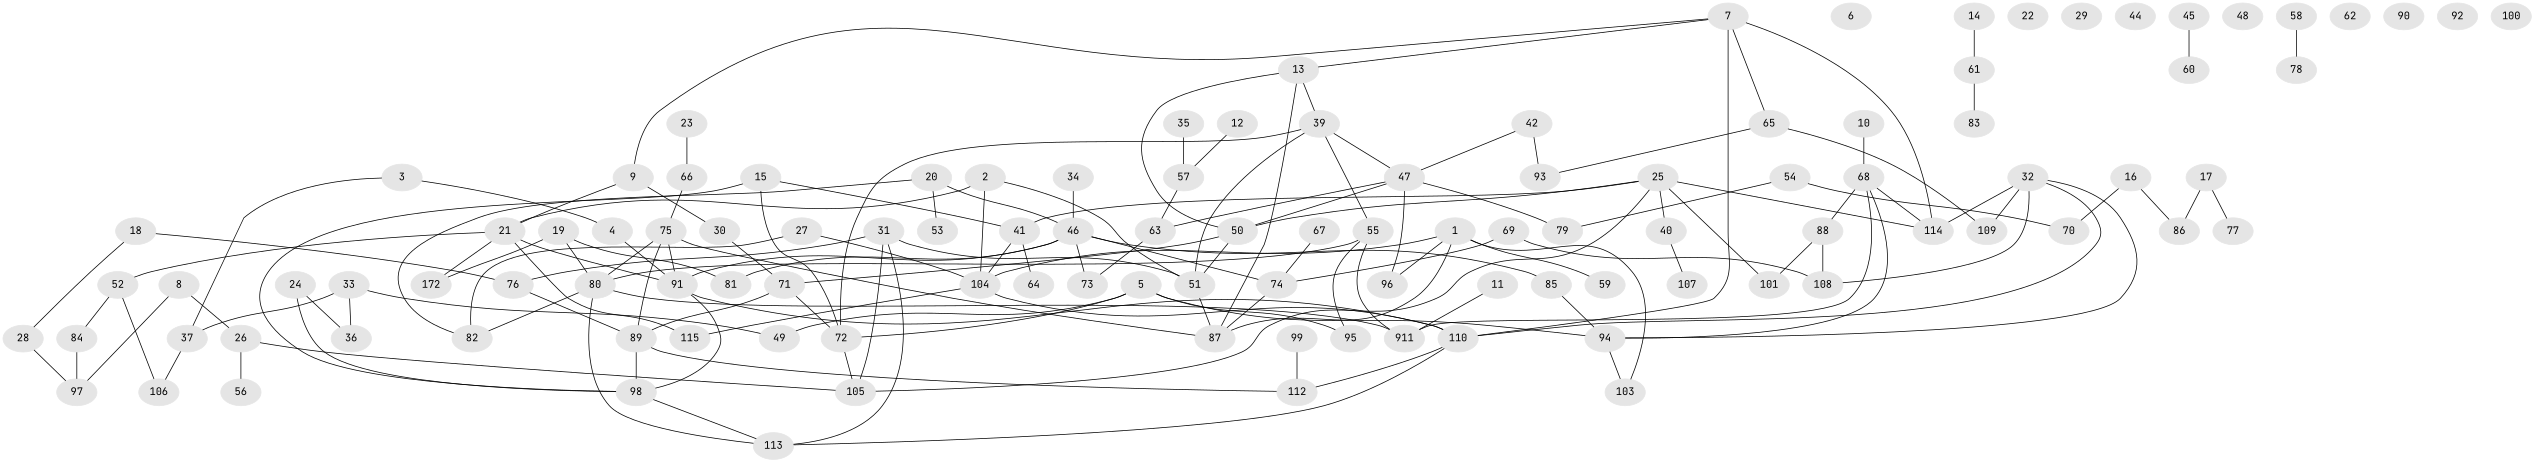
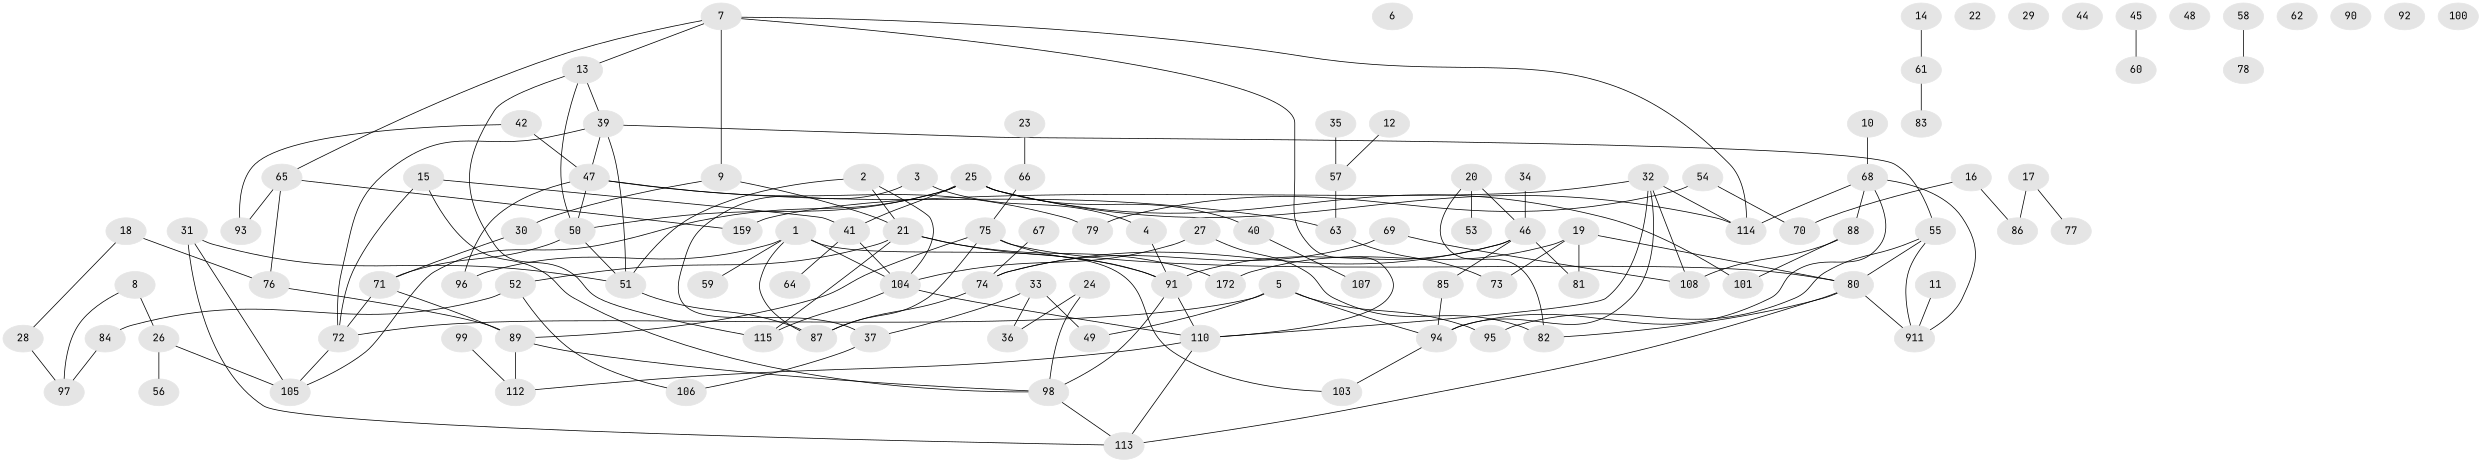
  graph {
    fontname="JetBrains Mono"
    node [color=gray90 fontname="JetBrains Mono" style=filled]
    edge [fontname="JetBrains Mono"]
    1
    59
    87
    96
    103
    104
    110
    115
    2
    21
    51
    91
    n13 [label=172]
    52
    3
    4
    37
    106
    98
    5
    49
    72
    94
    95
    105
    6
    7
    9
    13
    65
    114
    30
    39
    50
    76
-   109
+   109 [label=159]
    93
    113
    112
    8
    26
    97
    56
    71
    10
    68
    n47 [label=911]
    88
    11
    12
    57
    63
    47
    55
    14
    61
    83
    15
    41
    64
    16
    70
    86
    17
    77
    18
    28
    89
    19
    73
    80
    81
    82
    20
    46
    53
    85
    74
    84
    22
    23
    66
    75
    24
    36
    25
    40
    101
    107
    27
    29
    31
    32
    108
    33
    34
    35
    79
    42
    44
    45
    60
    48
    54
    58
    78
    62
    67
    69
    90
    92
    99
    100
    1 -- 59
    1 -- 87
    1 -- 96
    1 -- 103
    1 -- 104
    104 -- 110
    104 -- 115
    110 -- 113
    110 -- 112
    2 -- 104
    2 -- 21
    2 -- 51
    21 -- 115
    21 -- 91
    21 -- n13
    21 -- 52
    51 -- 87
    91 -- 110
    91 -- 98
    52 -- 106
    52 -- 84
    3 -- 4
    3 -- 37
    4 -- 91
    37 -- 106
    98 -- 113
    5 -- 49
    5 -- 72
    5 -- 94
    5 -- 95
    72 -- 105
    94 -- 103
    7 -- 110
    7 -- 9
    7 -- 13
    7 -- 65
    7 -- 114
    9 -- 21
    9 -- 30
-   13 -- 87
+   13 -- 115
    13 -- 39
    13 -- 50
-   31 -- 76
+   65 -- 76
    65 -- 109
    65 -- 93
    30 -- 71
    39 -- 51
    39 -- 72
    39 -- 47
    39 -- 55
    50 -- 51
    50 -- 71
    76 -- 89
    8 -- 26
    8 -- 97
    26 -- 105
    26 -- 56
    71 -- 72
    71 -- 89
    10 -- 68
    68 -- 94
    68 -- 114
    68 -- n47
    68 -- 88
    88 -- 101
    88 -- 108
    11 -- n47
    12 -- 57
    57 -- 63
    63 -- 73
    47 -- 96
    47 -- 50
    47 -- 63
    47 -- 79
    55 -- 95
    55 -- n47
    55 -- 80
    14 -- 61
    61 -- 83
    15 -- 98
    15 -- 72
    15 -- 41
    41 -- 104
    41 -- 64
    16 -- 70
    16 -- 86
    17 -- 86
    17 -- 77
    18 -- 76
    18 -- 28
    28 -- 97
    89 -- 98
    89 -- 112
    19 -- n13
-   46 -- 73
+   19 -- 73
    19 -- 80
    19 -- 81
    80 -- 113
    80 -- n47
    80 -- 82
    20 -- 82
    20 -- 46
    20 -- 53
    46 -- 91
    46 -- 81
    46 -- 85
    46 -- 74
    85 -- 94
    74 -- 87
    84 -- 97
    23 -- 66
    66 -- 75
    75 -- 87
    75 -- 91
    75 -- 89
    75 -- 80
    24 -- 98
    24 -- 36
    25 -- 105
    25 -- 114
    25 -- 50
    25 -- 41
    25 -- 40
    25 -- 101
    40 -- 107
    27 -- 104
    27 -- 82
    31 -- 51
    31 -- 105
    31 -- 113
    32 -- 110
    32 -- 94
    32 -- 114
    32 -- 109
    32 -- 108
    33 -- 37
    33 -- 49
    33 -- 36
    34 -- 46
    35 -- 57
    42 -- 93
    42 -- 47
    45 -- 60
    54 -- 70
    54 -- 79
    58 -- 78
    67 -- 74
    69 -- 74
    69 -- 108
    99 -- 112
  }
